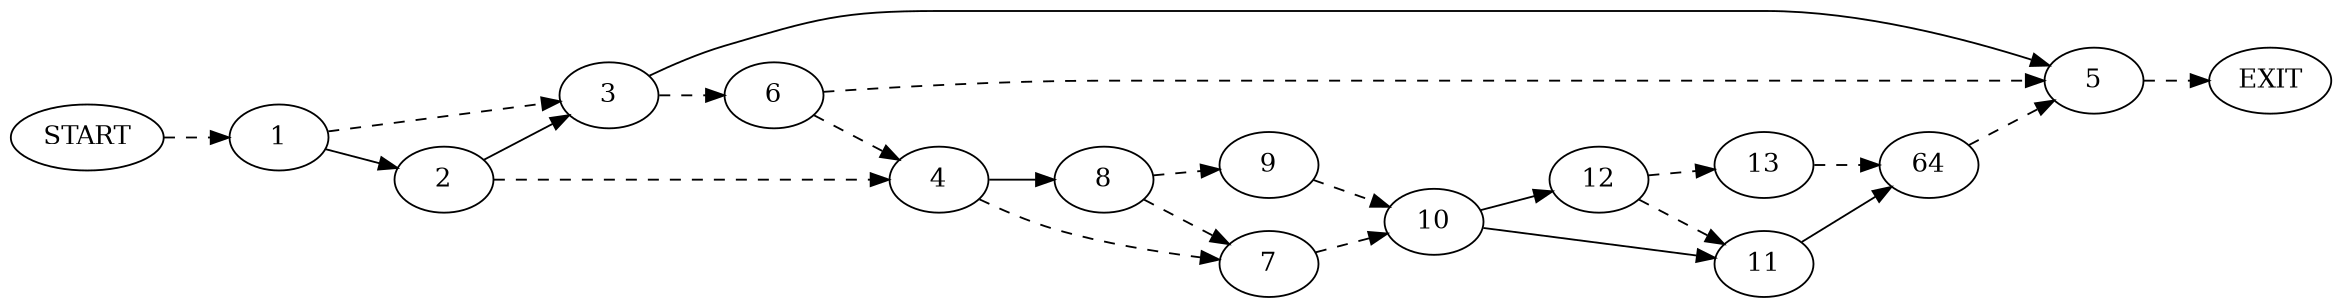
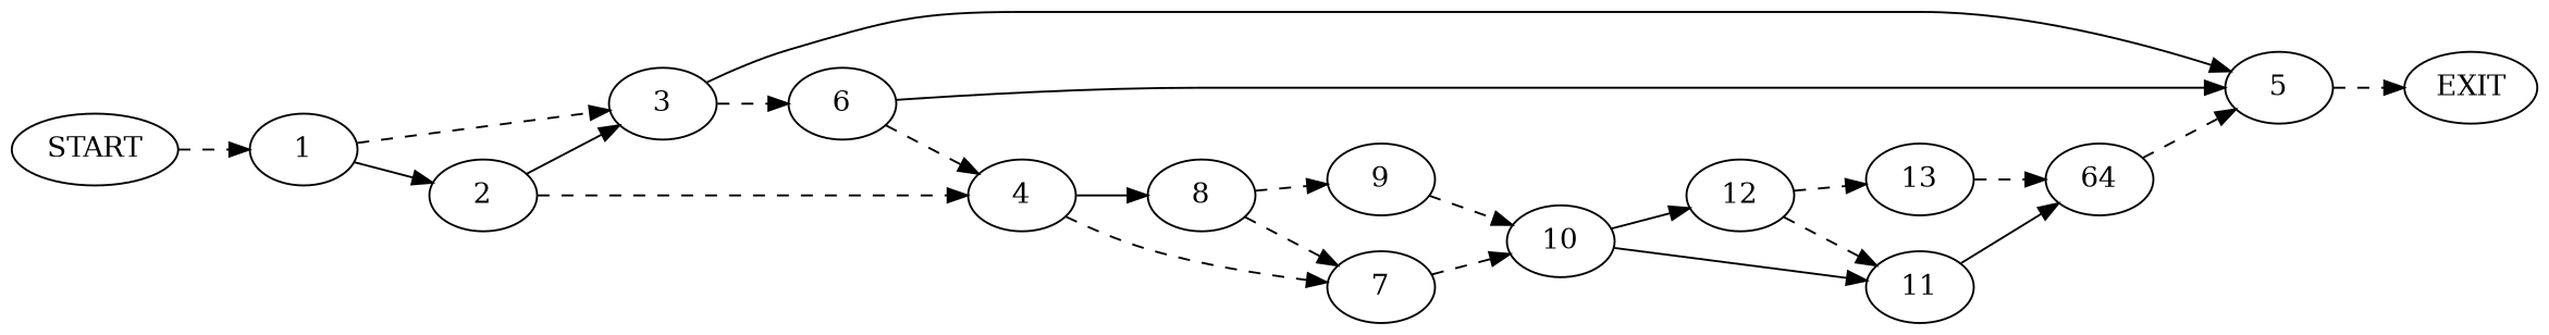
  digraph {
    rankdir=LR
    edge [style=dashed]
    n1 [label=START]
    1
    2
    3
    n5 [label=EXIT]
    4
    5
    6
    7
    8
    10
    9
    11
    12
    n15 [label=64]
    13
    n1 -> 1
    1 -> 2 [style=solid]
    1 -> 3
    2 -> 3 [style=solid]
    2 -> 4
    3 -> 5 [style=solid]
    3 -> 6
    4 -> 7
    4 -> 8 [style=solid]
    5 -> n5
    6 -> 4
-   6 -> 5
+   6 -> 5 [style=solid]
    7 -> 10
    8 -> 7
    8 -> 9
    10 -> 11 [style=solid]
    10 -> 12 [style=solid]
    9 -> 10
    11 -> n15 [style=solid]
    12 -> 11
    12 -> 13
    n15 -> 5
    13 -> n15
  }
